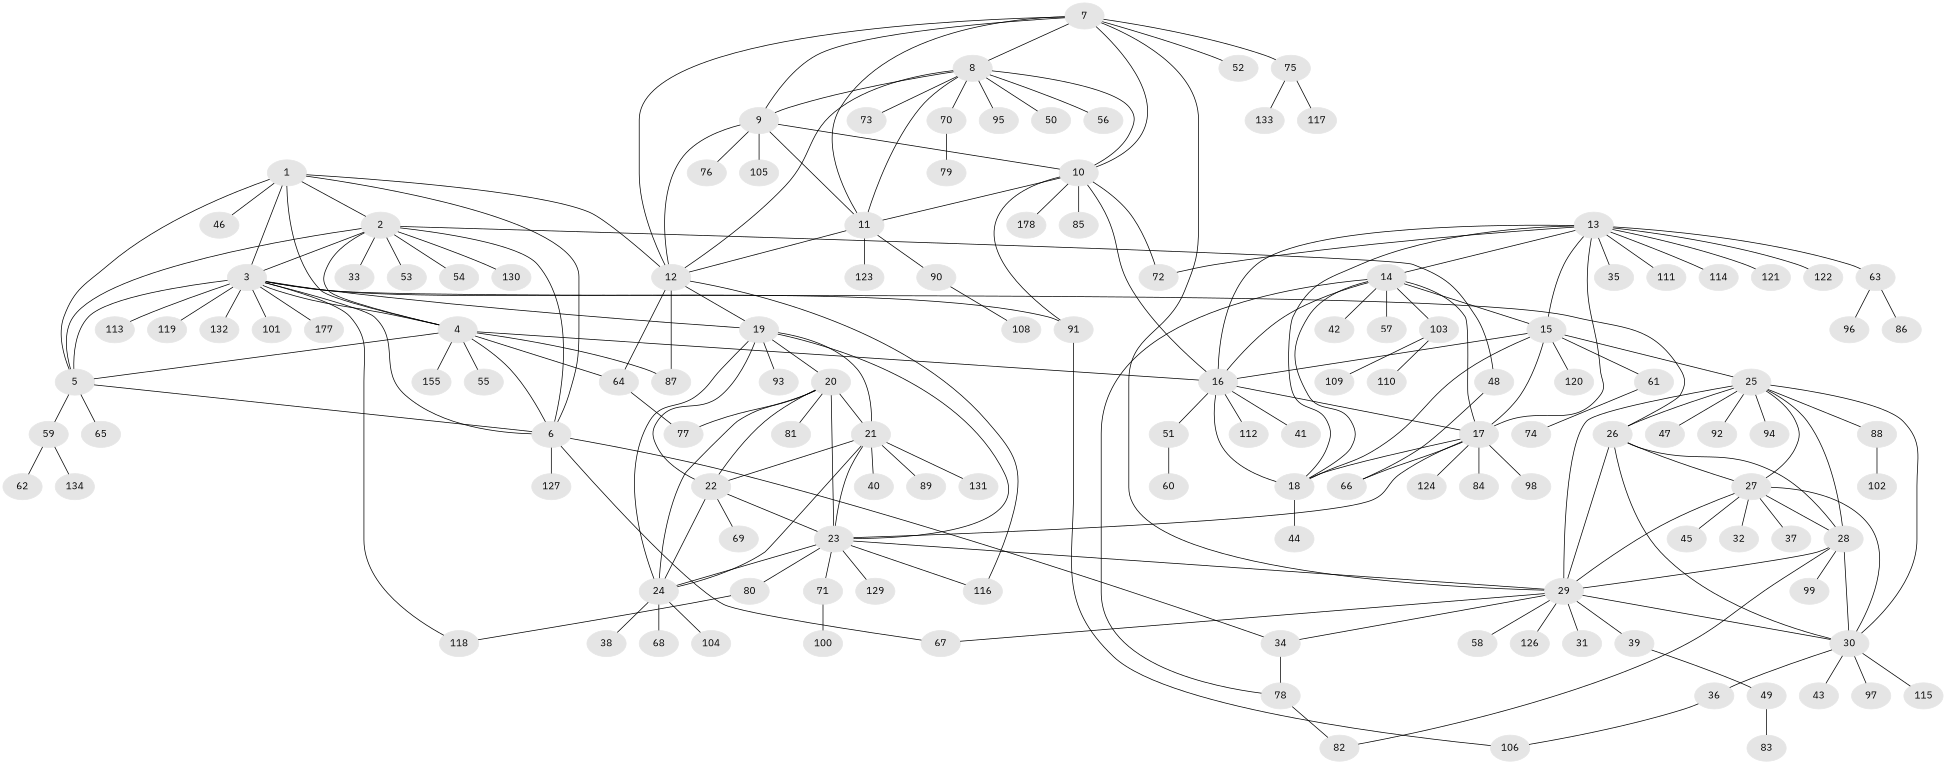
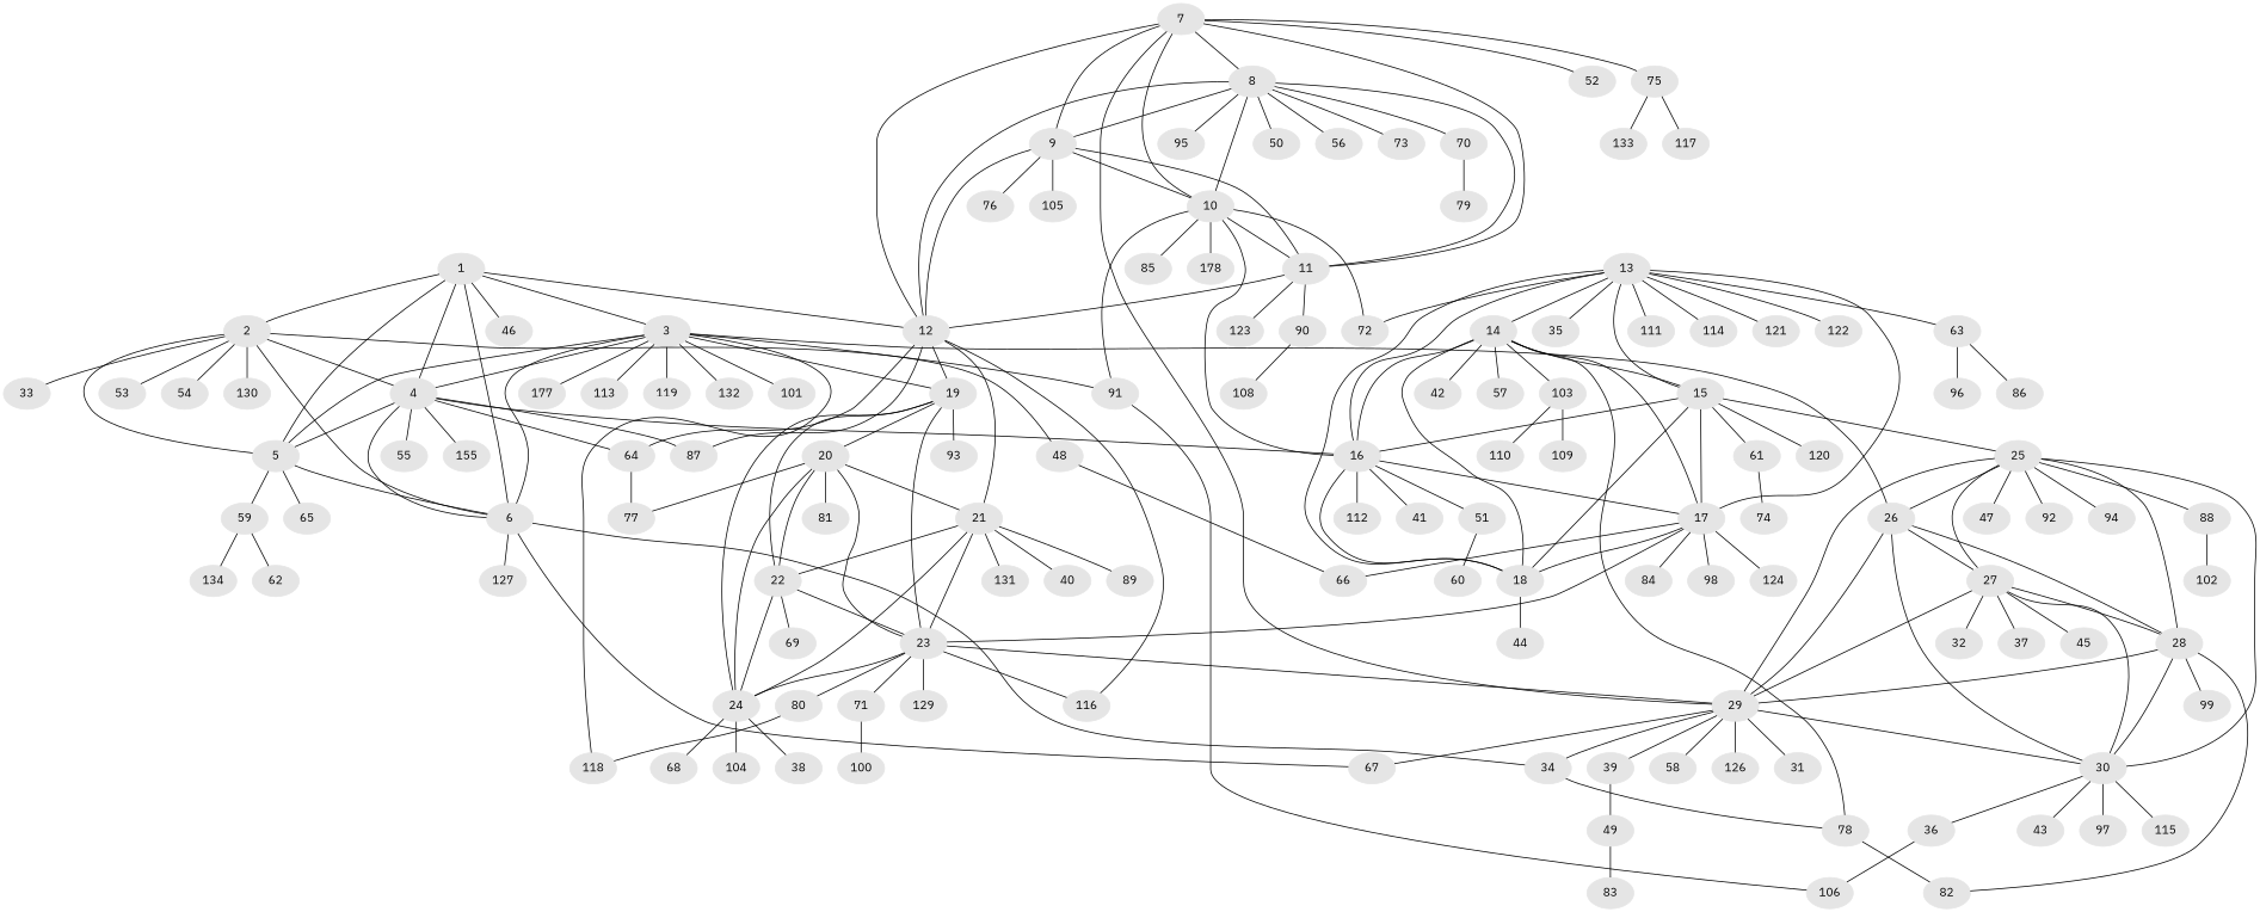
  graph {
    fontname="IBM Plex Sans"
    node [color=gray90 fontname="IBM Plex Sans" style=filled]
    edge [fontname="IBM Plex Sans"]
    1
    2
    3
    4
    5
    6
    12
    46
    33
    48
    53
    54
    130
    19
    26
    91
    101
    n18 [label=177]
    113
    118
    119
    132
    16
    55
    64
    87
    n27 [label=155]
    59
    65
    34
    67
    127
    116
    66
    23
    20
    21
    22
    24
    93
    29
    27
    28
    30
    106
    17
    18
    41
    51
    112
    77
    62
    134
    78
    7
    8
    9
    10
    11
    52
    75
    50
    56
    70
    73
    95
    76
    105
    85
    n70 [label=178]
    72
    90
    123
    31
    39
    58
    126
    117
    133
    79
    108
    13
    14
    15
    35
    63
    111
    114
    121
    122
    42
    57
    103
    25
    61
    120
    84
    98
    124
    44
    86
    96
    82
    109
    110
    47
    88
    92
    94
    74
    60
    71
    80
    129
    81
    40
    89
    131
    69
    38
    68
    104
    100
    32
    37
    45
    99
    36
    43
    97
    115
    102
    49
    83
    1 -- 2
    1 -- 3
    1 -- 4
    1 -- 5
    1 -- 6
    1 -- 12
    1 -- 46
-   2 -- 3
    2 -- 4
    2 -- 5
    2 -- 6
    2 -- 33
    2 -- 48
    2 -- 53
    2 -- 54
    2 -- 130
    3 -- 4
    3 -- 5
    3 -- 6
    3 -- 19
    3 -- 26
    3 -- 91
    3 -- 101
    3 -- n18
    3 -- 113
    3 -- 118
    3 -- 119
    3 -- 132
    4 -- 5
    4 -- 6
    4 -- 16
    4 -- 55
    4 -- 64
    4 -- 87
    4 -- n27
    5 -- 6
    5 -- 59
    5 -- 65
    6 -- 34
    6 -- 67
    6 -- 127
    12 -- 19
    12 -- 64
    12 -- 87
    12 -- 116
    48 -- 66
    19 -- 23
    19 -- 20
-   19 -- 21
+   12 -- 21
    19 -- 22
    19 -- 24
    19 -- 93
    26 -- 29
    26 -- 27
    26 -- 28
    26 -- 30
    91 -- 106
    16 -- 17
    16 -- 18
    16 -- 41
    16 -- 51
    16 -- 112
    64 -- 77
    59 -- 62
    59 -- 134
    34 -- 78
    23 -- 116
    23 -- 24
    23 -- 29
    23 -- 71
    23 -- 80
    23 -- 129
    20 -- 23
    20 -- 21
    20 -- 22
    20 -- 24
    20 -- 77
    20 -- 81
    21 -- 23
    21 -- 22
    21 -- 24
    21 -- 40
    21 -- 89
    21 -- 131
    22 -- 23
    22 -- 24
    22 -- 69
    24 -- 38
    24 -- 68
    24 -- 104
    29 -- 34
    29 -- 67
    29 -- 30
    29 -- 31
    29 -- 39
    29 -- 58
    29 -- 126
    27 -- 29
    27 -- 28
    27 -- 30
    27 -- 32
    27 -- 37
    27 -- 45
    28 -- 29
    28 -- 30
    28 -- 82
    28 -- 99
    30 -- 36
    30 -- 43
    30 -- 97
    30 -- 115
    17 -- 66
    17 -- 23
    17 -- 18
    17 -- 84
    17 -- 98
    17 -- 124
    18 -- 44
    51 -- 60
    78 -- 82
    7 -- 12
    7 -- 29
    7 -- 8
    7 -- 9
    7 -- 10
    7 -- 11
    7 -- 52
    7 -- 75
    8 -- 12
    8 -- 9
    8 -- 10
    8 -- 11
    8 -- 50
    8 -- 56
    8 -- 70
    8 -- 73
    8 -- 95
    9 -- 12
    9 -- 10
    9 -- 11
    9 -- 76
    9 -- 105
    10 -- 91
    10 -- 16
    10 -- 11
    10 -- 85
    10 -- n70
    10 -- 72
    11 -- 12
    11 -- 90
    11 -- 123
    75 -- 117
    75 -- 133
    70 -- 79
    90 -- 108
    39 -- 49
    13 -- 16
    13 -- 17
    13 -- 18
    13 -- 72
    13 -- 14
    13 -- 15
    13 -- 35
    13 -- 63
    13 -- 111
    13 -- 114
    13 -- 121
    13 -- 122
    14 -- 16
    14 -- 17
    14 -- 18
    14 -- 78
    14 -- 15
    14 -- 42
    14 -- 57
    14 -- 103
    15 -- 16
    15 -- 17
    15 -- 18
    15 -- 25
    15 -- 61
    15 -- 120
    63 -- 86
    63 -- 96
    103 -- 109
    103 -- 110
    25 -- 26
    25 -- 29
    25 -- 27
    25 -- 28
    25 -- 30
    25 -- 47
    25 -- 88
    25 -- 92
    25 -- 94
    61 -- 74
    88 -- 102
    71 -- 100
    80 -- 118
    36 -- 106
    49 -- 83
  }
